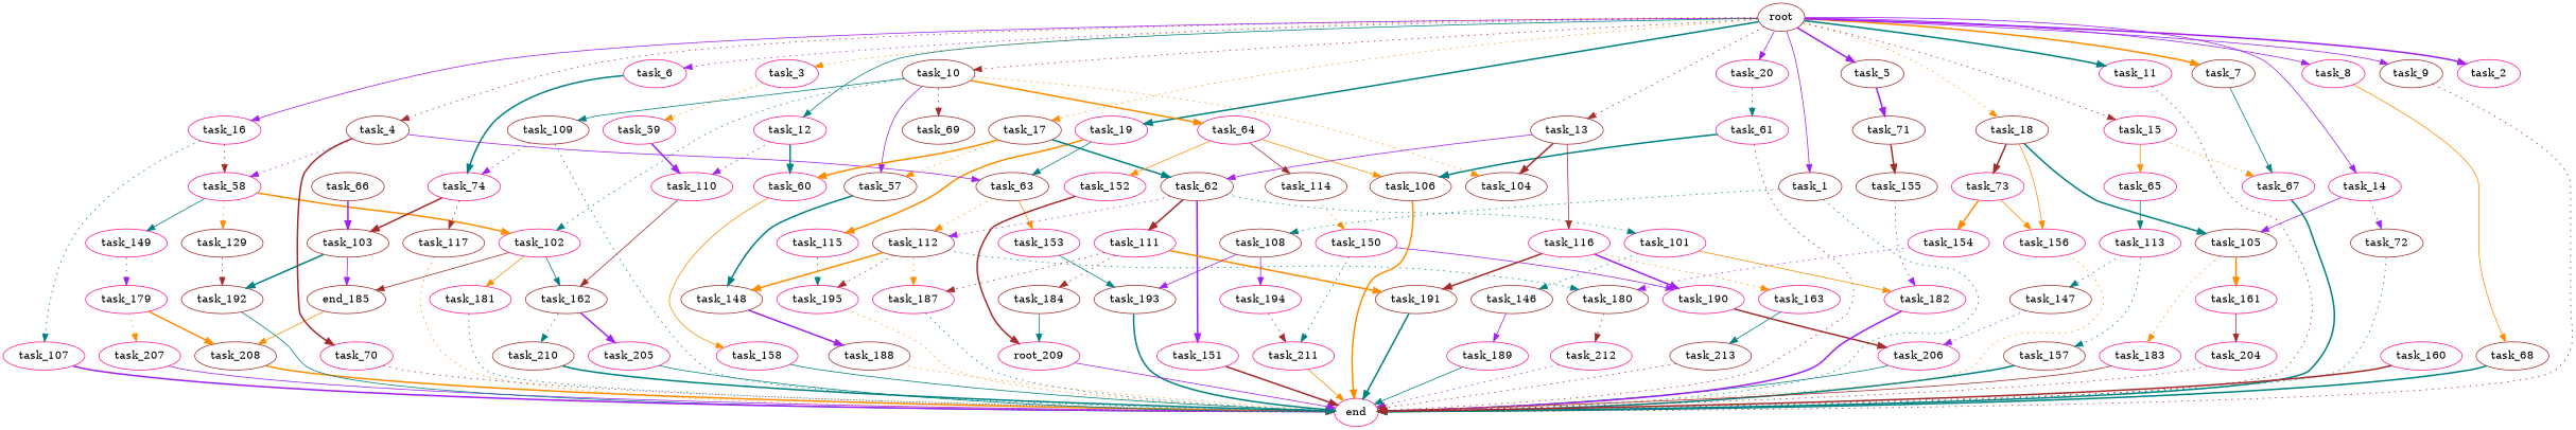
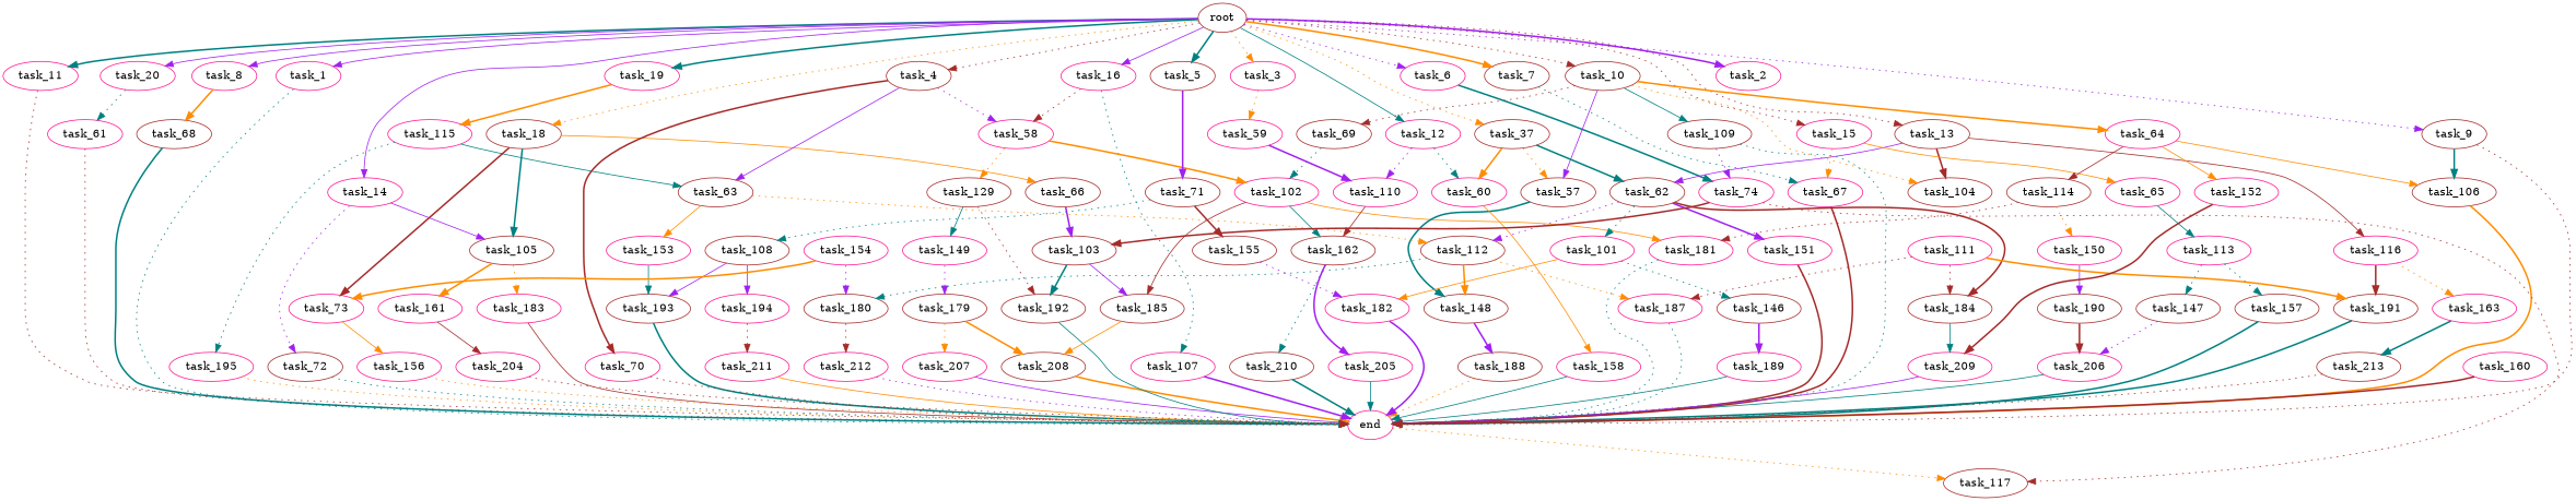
  digraph {
    node [color=deeppink]
    edge [color=teal style=dotted]
    task_207
    end
-   task_179
+   task_179 [color=brown]
    task_149
    task_208 [color=brown]
    task_192 [color=brown]
    task_16
    task_58
    task_107
    task_102
    n11 [color=brown label=task_129]
    task_57 [color=brown]
    task_148 [color=brown]
    task_188 [color=brown]
    task_212
    task_115
    task_195
    task_158
    task_19
    task_63 [color=brown]
    task_112 [color=brown]
    task_153
    task_12
    task_110
    task_60
    task_162 [color=brown]
-   task_190
+   task_190 [color=brown]
    task_206
    task_150
    task_211
    task_114 [color=brown]
    task_181
-   task_185 [color=brown label=end_185]
+   task_185 [color=brown]
    task_210 [color=brown]
    task_205
    task_11
    task_20
    task_61
    task_106 [color=brown]
    task_147 [color=brown]
    task_113
    task_157 [color=brown]
    task_68 [color=brown]
    task_101
    task_182
    task_146 [color=brown]
    task_189
    task_117 [color=brown]
    task_151
    task_66 [color=brown]
    task_103 [color=brown]
    task_62 [color=brown]
    task_111
    task_180 [color=brown]
    task_187
    task_184 [color=brown]
    task_191 [color=brown]
    task_72 [color=brown]
    task_14
    task_105 [color=brown]
    task_183
    task_161
    task_8
-   task_1 [color=brown]
+   task_1
    task_108 [color=brown]
    task_193 [color=brown]
    task_194
    task_156
    task_6
    task_74
    task_5 [color=brown]
    task_71 [color=brown]
    task_155 [color=brown]
    root [color=brown]
    task_7 [color=brown]
    task_18 [color=brown]
    task_4 [color=brown]
    task_10 [color=brown]
    task_13 [color=brown]
    task_15
    task_3
    task_9 [color=brown]
    task_2
-   task_17 [color=brown]
+   task_17 [color=brown label=task_37]
    task_67
    task_73
    task_70
    task_104 [color=brown]
    task_109 [color=brown]
    task_64
    task_69 [color=brown]
    task_116
    task_65
    task_59
    task_154
    task_152
-   task_209 [label=root_209]
+   task_209
    task_160
    task_213 [color=brown]
    task_163
    task_204
    task_207 -> end [color=purple style=solid]
    task_179 -> task_207 [color=darkorange]
    task_179 -> task_208 [color=darkorange style=bold]
    task_149 -> task_179 [color=purple]
    task_208 -> end [color=darkorange style=bold]
    task_192 -> end [style=solid]
    task_16 -> task_58 [color=brown]
    task_16 -> task_107
-   task_58 -> task_149 [style=solid]
+   n11 -> task_149 [style=solid]
    task_58 -> task_102 [color=darkorange style=bold]
    task_58 -> n11 [color=darkorange]
    task_107 -> end [color=purple style=bold]
    task_102 -> task_162 [style=solid]
    task_102 -> task_181 [color=darkorange style=solid]
    task_102 -> task_185 [color=brown style=solid]
    n11 -> task_192 [color=brown]
    task_57 -> task_148 [style=bold]
    task_148 -> task_188 [color=purple style=bold]
    task_188 -> end [color=darkorange]
    task_212 -> end [color=purple]
    task_115 -> task_195
    task_195 -> end [color=darkorange]
    task_158 -> end [style=solid]
    task_19 -> task_115 [color=darkorange style=bold]
-   task_19 -> task_63 [style=solid]
+   task_115 -> task_63 [style=solid]
    task_63 -> task_112 [color=darkorange]
    task_63 -> task_153 [color=darkorange style=solid]
    task_112 -> task_148 [color=darkorange style=bold]
-   task_112 -> task_195 [color=brown]
    task_112 -> task_180
    task_112 -> task_187 [color=darkorange]
    task_153 -> task_193 [style=solid]
    task_12 -> task_110 [color=purple]
-   task_12 -> task_60 [style=bold]
+   task_12 -> task_60
    task_110 -> task_162 [color=brown style=solid]
    task_60 -> task_158 [color=darkorange style=solid]
    task_162 -> task_210
    task_162 -> task_205 [color=purple style=bold]
    task_190 -> task_206 [color=brown style=bold]
    task_206 -> end [style=solid]
    task_150 -> task_190 [color=purple style=solid]
-   task_150 -> task_211
    task_211 -> end [color=darkorange style=solid]
    task_114 -> task_150 [color=darkorange]
+   task_114 -> task_181 [color=brown]
    task_181 -> end
    task_185 -> task_208 [color=darkorange style=solid]
    task_210 -> end [style=bold]
    task_205 -> end [style=solid]
    task_11 -> end [color=brown]
    task_20 -> task_61
    task_61 -> end [color=brown]
-   task_61 -> task_106 [style=bold]
+   task_9 -> task_106 [style=bold]
    task_106 -> end [color=darkorange style=bold]
    task_147 -> task_206 [color=purple]
    task_113 -> task_147
    task_113 -> task_157
    task_157 -> end [style=bold]
    task_68 -> end [style=bold]
    task_101 -> task_182 [color=darkorange style=solid]
    task_101 -> task_146
    task_182 -> end [color=purple style=bold]
-   task_146 -> task_189 [color=purple style=solid]
+   task_146 -> task_189 [color=purple style=bold]
    task_189 -> end [style=solid]
-   task_117 -> end [color=darkorange]
+   end -> task_117 [color=darkorange]
    task_151 -> end [color=brown style=bold]
    task_66 -> task_103 [color=purple style=bold]
    task_103 -> task_192 [style=bold]
    task_103 -> task_185 [color=purple style=solid]
    task_62 -> task_112 [color=purple]
    task_62 -> task_101
    task_62 -> task_151 [color=purple style=bold]
-   task_62 -> task_111 [color=brown style=bold]
+   task_62 -> task_184 [color=brown style=bold]
    task_111 -> task_187 [color=brown]
    task_111 -> task_184 [color=brown]
    task_111 -> task_191 [color=darkorange style=bold]
    task_180 -> task_212 [color=brown]
    task_187 -> end
    task_184 -> task_209 [style=solid]
    task_191 -> end [style=bold]
    task_72 -> end
    task_14 -> task_72 [color=purple]
    task_14 -> task_105 [color=purple style=solid]
    task_105 -> task_183 [color=darkorange]
    task_105 -> task_161 [color=darkorange style=bold]
    task_183 -> end [color=brown style=solid]
    task_161 -> task_204 [color=brown style=solid]
-   task_8 -> task_68 [color=darkorange style=solid]
+   task_8 -> task_68 [color=darkorange style=bold]
    task_1 -> end
    task_108 -> task_193 [color=purple style=solid]
    task_108 -> task_194 [color=purple style=solid]
    task_193 -> end [style=bold]
    task_194 -> task_211 [color=brown]
    task_156 -> end [color=darkorange]
    task_6 -> task_74 [style=bold]
    task_74 -> task_117 [color=brown]
    task_74 -> task_103 [color=brown style=bold]
    task_5 -> task_71 [color=purple style=bold]
-   task_1 -> task_108
+   task_71 -> task_108
    task_71 -> task_155 [color=brown style=bold]
    task_155 -> task_182 [color=purple]
    root -> task_16 [color=purple style=solid]
    root -> task_19 [style=bold]
    root -> task_12 [style=solid]
    root -> task_11 [style=bold]
    root -> task_20 [color=purple style=solid]
    root -> task_14 [color=purple style=solid]
    root -> task_8 [color=purple style=solid]
    root -> task_1 [color=purple style=solid]
    root -> task_6 [color=purple]
-   root -> task_5 [color=purple style=bold]
+   root -> task_5 [style=bold]
    root -> task_7 [color=darkorange style=bold]
    root -> task_18 [color=darkorange]
    root -> task_4 [color=brown]
    root -> task_10 [color=brown]
    root -> task_13 [color=brown]
    root -> task_15 [color=brown]
    root -> task_3 [color=darkorange]
-   root -> task_9 [color=purple style=solid]
+   root -> task_9 [color=purple]
    root -> task_2 [color=purple style=bold]
    root -> task_17 [color=darkorange]
-   task_7 -> task_67 [style=solid]
-   task_18 -> task_156 [color=darkorange style=solid]
+   task_7 -> task_67
+   task_18 -> task_66 [color=darkorange style=solid]
    task_18 -> task_105 [style=bold]
    task_18 -> task_73 [color=brown style=bold]
    task_4 -> task_58 [color=purple]
    task_4 -> task_63 [color=purple style=solid]
    task_4 -> task_70 [color=brown style=bold]
-   task_10 -> task_102
+   task_69 -> task_102
    task_10 -> task_57 [color=purple style=solid]
    task_10 -> task_104 [color=darkorange]
    task_10 -> task_109 [style=solid]
    task_10 -> task_64 [color=darkorange style=bold]
    task_10 -> task_69 [color=brown]
    task_13 -> task_62 [color=purple style=solid]
    task_13 -> task_104 [color=brown style=bold]
    task_13 -> task_116 [color=brown style=solid]
    task_15 -> task_67 [color=darkorange]
    task_15 -> task_65 [color=darkorange style=solid]
    task_3 -> task_59 [color=darkorange]
    task_9 -> end [color=brown]
    task_17 -> task_57 [color=darkorange]
    task_17 -> task_60 [color=darkorange style=bold]
    task_17 -> task_62 [style=bold]
-   task_67 -> end [style=bold]
+   task_67 -> end [color=brown style=bold]
    task_73 -> task_156 [color=darkorange style=solid]
-   task_73 -> task_154 [color=darkorange style=bold]
+   task_154 -> task_73 [color=darkorange style=bold]
    task_70 -> end [color=brown]
    task_109 -> end
    task_109 -> task_74 [color=purple]
    task_64 -> task_114 [color=brown style=solid]
    task_64 -> task_106 [color=darkorange style=solid]
    task_64 -> task_152 [color=darkorange style=solid]
-   task_116 -> task_190 [color=purple style=bold]
    task_116 -> task_191 [color=brown style=bold]
    task_116 -> task_163 [color=darkorange]
    task_65 -> task_113 [style=solid]
    task_59 -> task_110 [color=purple style=bold]
    task_154 -> task_180 [color=purple]
    task_152 -> task_209 [color=brown style=bold]
    task_209 -> end [color=purple style=solid]
    task_160 -> end [color=brown style=bold]
    task_213 -> end [color=brown]
-   task_163 -> task_213 [style=solid]
+   task_163 -> task_213 [style=bold]
    task_204 -> end [color=brown]
  }
